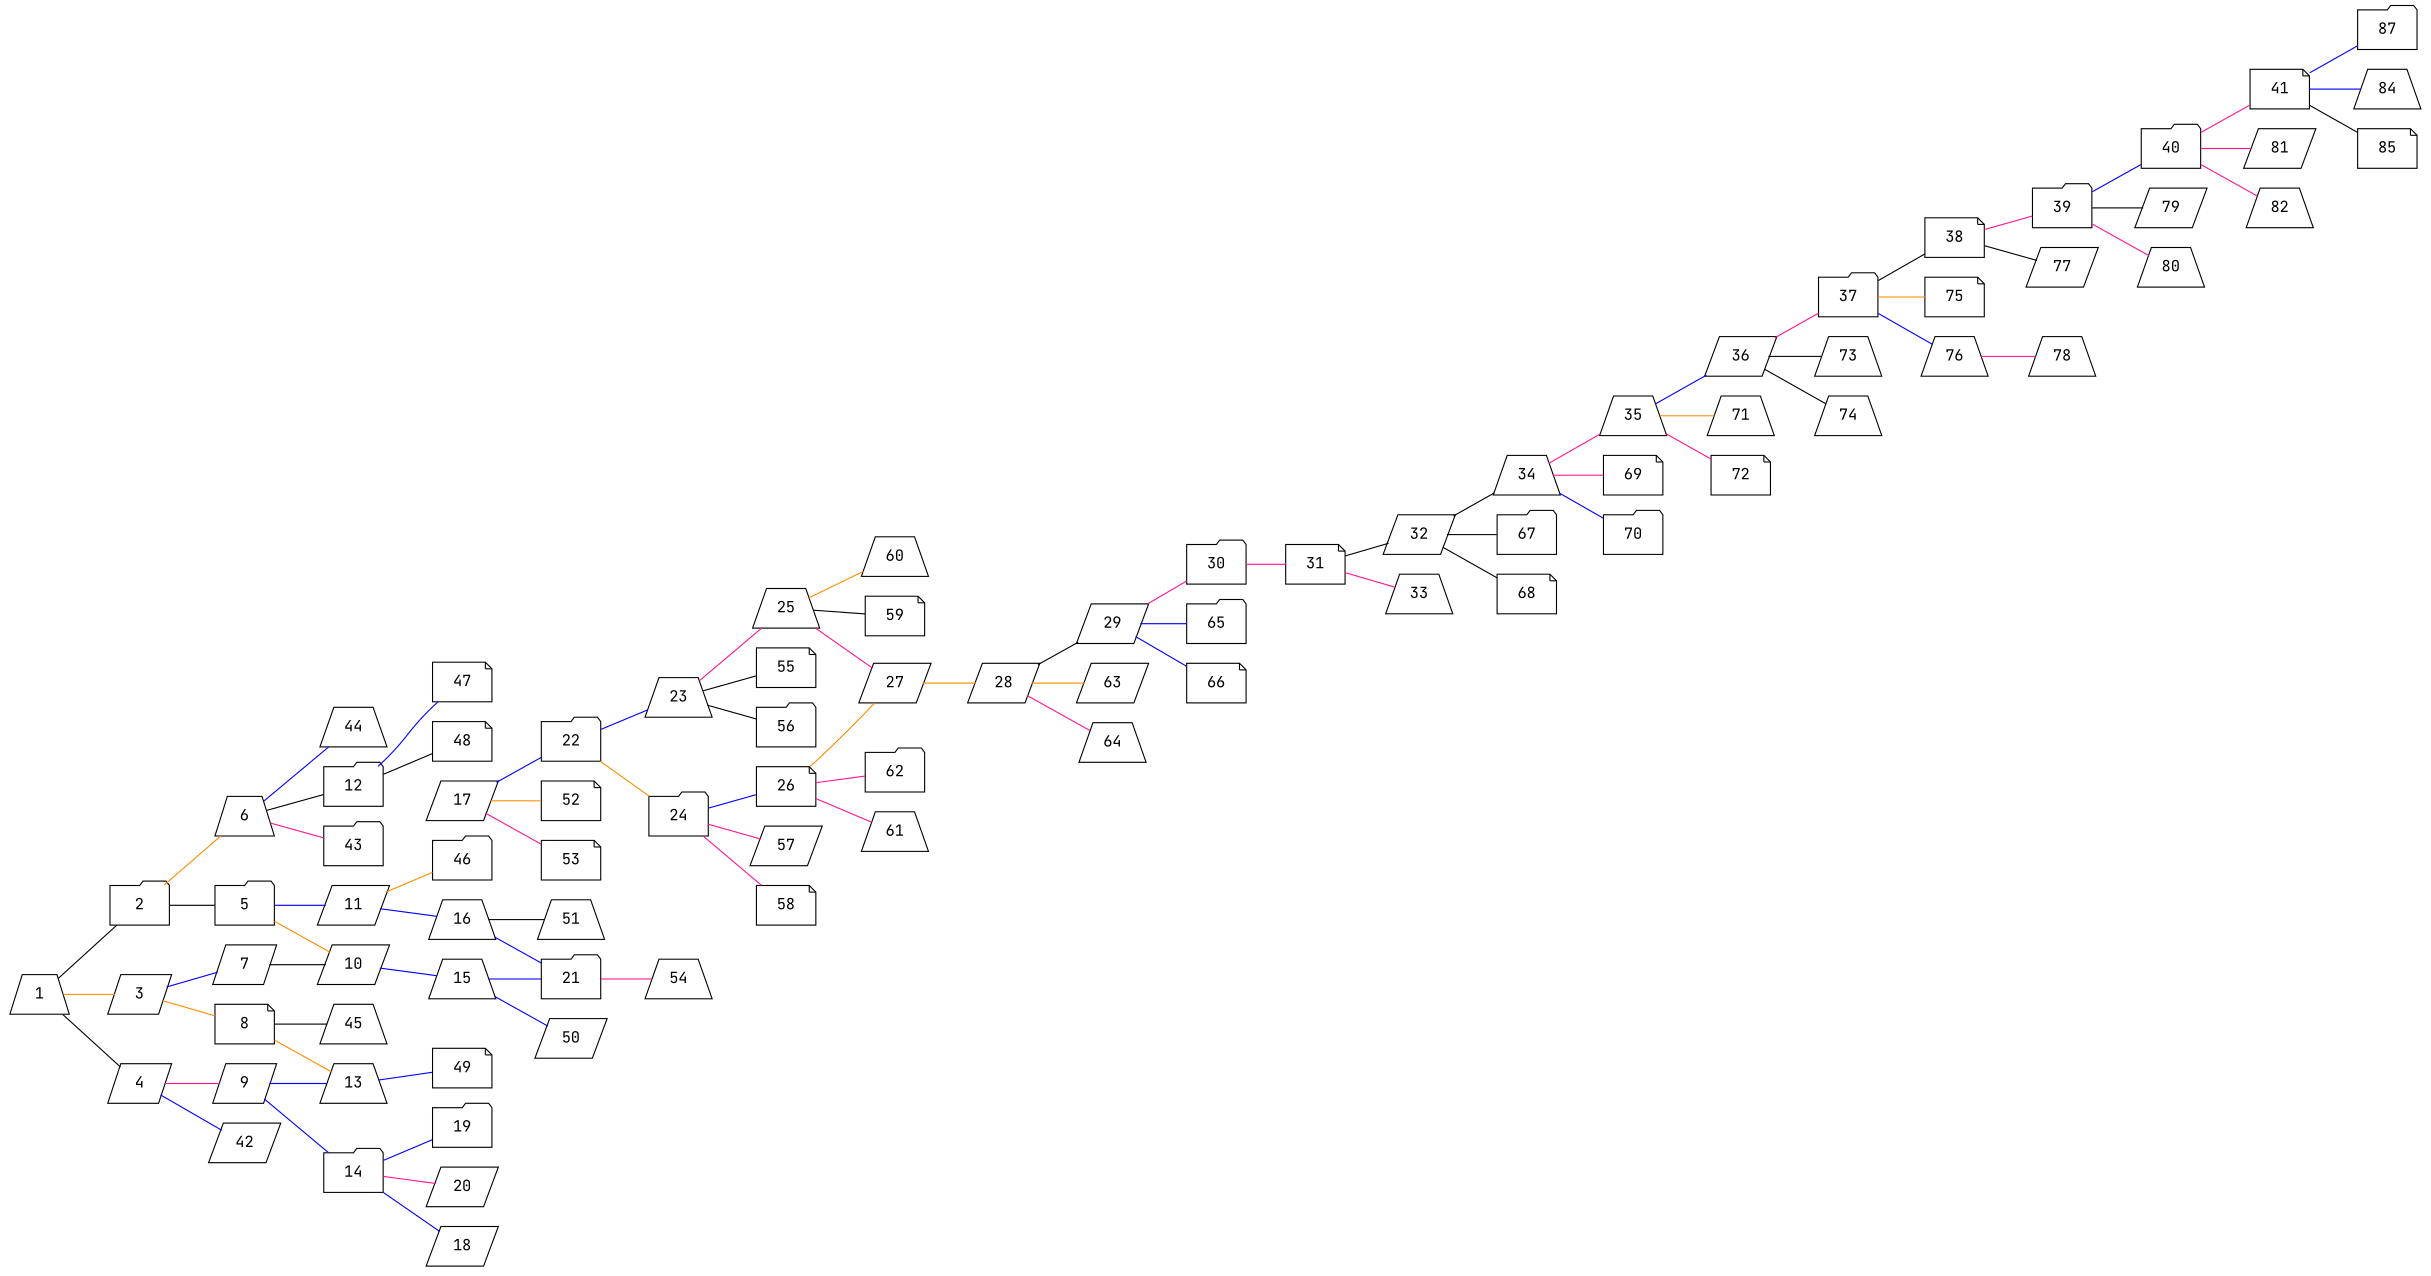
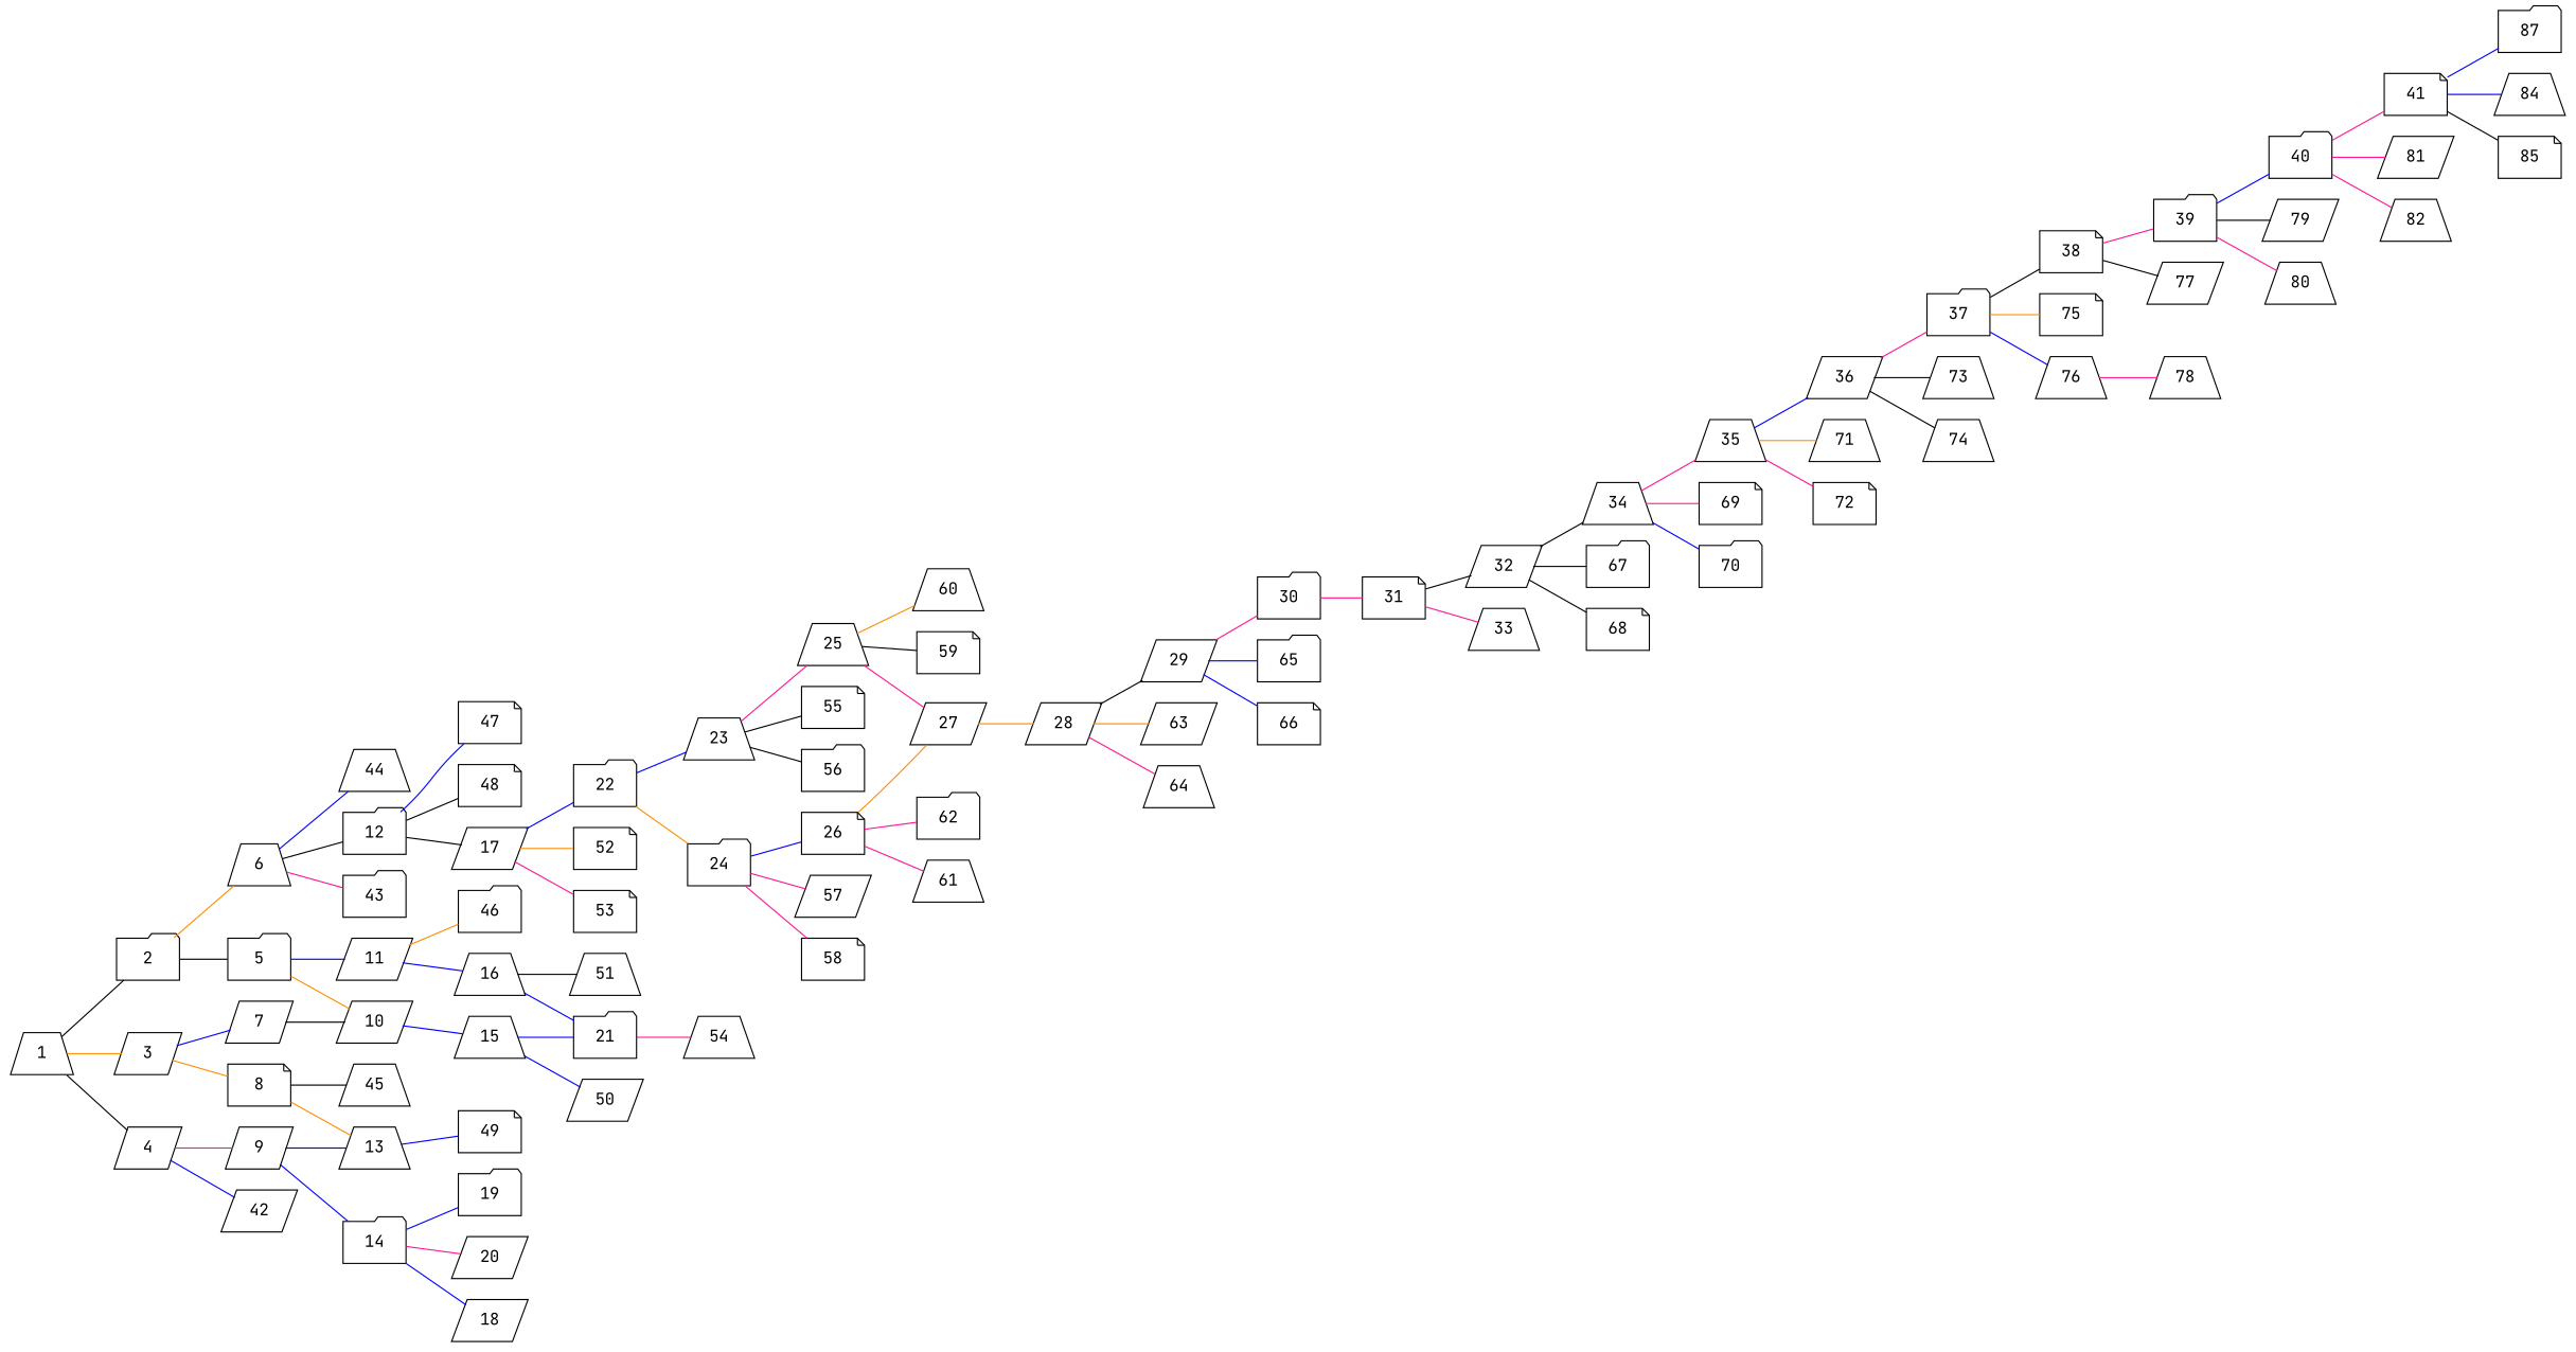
  graph {
    fontname="JetBrains Mono"
    rankdir=LR
    node [chem=H fontname="JetBrains Mono" shape=trapezium]
    edge [color=blue fontname="JetBrains Mono" valence=1]
    1 [chem=C]
    2 [chem=N shape=folder]
    3 [chem=C shape=parallelogram]
    4 [chem=C shape=parallelogram]
    5 [chem=C shape=folder]
    6 [chem=C]
    7 [chem=S shape=parallelogram]
    8 [chem=C shape=note]
    9 [chem=C shape=parallelogram]
    42 [shape=parallelogram]
    10 [chem=C shape=parallelogram]
    11 [chem=C shape=parallelogram]
    12 [chem=C shape=folder]
    43 [shape=folder]
    44
    13 [chem=C]
    45
    14 [chem=C shape=folder]
    15 [chem=C]
    16 [chem=C]
    46 [shape=folder]
    17 [chem=C shape=parallelogram]
    47 [shape=note]
    48 [shape=note]
    49 [shape=note]
    18 [chem=F shape=parallelogram]
    19 [chem=F shape=folder]
    20 [chem=F shape=parallelogram]
    21 [chem=C shape=folder]
    50 [shape=parallelogram]
    51
    22 [chem=N shape=folder]
    52 [shape=note]
    53 [shape=note]
    54
    23 [chem=C]
    24 [chem=C shape=folder]
    25 [chem=C]
    55 [shape=note]
    56 [shape=folder]
    26 [chem=C shape=note]
    57 [shape=parallelogram]
    58 [shape=note]
    27 [chem=N shape=parallelogram]
    59 [shape=note]
    60
    61
    62 [shape=folder]
    28 [chem=C shape=parallelogram]
    29 [chem=C shape=parallelogram]
    63 [shape=parallelogram]
    64
    30 [chem=O shape=folder]
    65 [shape=folder]
    66 [shape=note]
    31 [chem=C shape=note]
    32 [chem=C shape=parallelogram]
    33 [chem=O]
    34 [chem=C]
    67 [shape=folder]
    68 [shape=note]
    35 [chem=C]
    69 [shape=note]
    70 [shape=folder]
    36 [chem=C shape=parallelogram]
    71
    72 [shape=note]
    37 [chem=C shape=folder]
    73
    74
    38 [chem=C shape=note]
    75 [shape=note]
    76
    39 [chem=C shape=folder]
    77 [shape=parallelogram]
    78
    40 [chem=C shape=folder]
    79 [shape=parallelogram]
    80
    41 [chem=C shape=note]
    81 [shape=parallelogram]
    82
    n83 [label=87 shape=folder]
    84
    85 [shape=note]
    1 -- 2 [color=black]
    1 -- 3 [color=darkorange valence=2]
    1 -- 4 [color=black]
    2 -- 5 [color=black]
    2 -- 6 [color=darkorange]
    3 -- 7
    3 -- 8 [color=darkorange]
    4 -- 9 [color=deeppink valence=2]
    4 -- 42
    5 -- 10 [color=darkorange valence=2]
    5 -- 11
    6 -- 12 [color=black]
    6 -- 43 [color=deeppink]
    6 -- 44
    7 -- 10 [color=black]
    8 -- 13 [color=darkorange valence=2]
    8 -- 45 [color=black]
    9 -- 13
    9 -- 14
    10 -- 15
    11 -- 16 [valence=2]
    11 -- 46 [color=darkorange]
+   12 -- 17 [color=black]
    12 -- 47
    12 -- 48 [color=black]
    13 -- 49
    14 -- 18
    14 -- 19
    14 -- 20 [color=deeppink]
    15 -- 21 [valence=2]
    15 -- 50
    16 -- 21
    16 -- 51 [color=black]
    17 -- 22
    17 -- 52 [color=darkorange]
    17 -- 53 [color=deeppink]
    21 -- 54 [color=deeppink]
    22 -- 23
    22 -- 24 [color=darkorange]
    23 -- 25 [color=deeppink]
    23 -- 55 [color=black]
    23 -- 56 [color=black]
    24 -- 26
    24 -- 57 [color=deeppink]
    24 -- 58 [color=deeppink]
    25 -- 27 [color=deeppink]
    25 -- 59 [color=black]
    25 -- 60 [color=darkorange]
    26 -- 27 [color=darkorange]
    26 -- 61 [color=deeppink]
    26 -- 62 [color=deeppink]
    27 -- 28 [color=darkorange]
    28 -- 29 [color=black]
    28 -- 63 [color=darkorange]
    28 -- 64 [color=deeppink]
    29 -- 30 [color=deeppink]
    29 -- 65
    29 -- 66
    30 -- 31 [color=deeppink]
    31 -- 32 [color=black]
    31 -- 33 [color=deeppink valence=2]
    32 -- 34 [color=black]
    32 -- 67 [color=black]
    32 -- 68 [color=black]
    34 -- 35 [color=deeppink]
    34 -- 69 [color=deeppink]
    34 -- 70
    35 -- 36
    35 -- 71 [color=darkorange]
    35 -- 72 [color=deeppink]
    36 -- 37 [color=deeppink]
    36 -- 73 [color=black]
    36 -- 74 [color=black]
    37 -- 38 [color=black]
    37 -- 75 [color=darkorange]
    37 -- 76
    38 -- 39 [color=deeppink]
    38 -- 77 [color=black]
    76 -- 78 [color=deeppink]
    39 -- 40
    39 -- 79 [color=black]
    39 -- 80 [color=deeppink]
    40 -- 41 [color=deeppink]
    40 -- 81 [color=deeppink]
    40 -- 82 [color=deeppink]
    41 -- n83
    41 -- 84
    41 -- 85 [color=black]
  }
